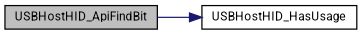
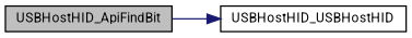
  digraph {
    rankdir=LR
    fontname=Roboto
    node [color=black fontname=Roboto fontsize=10 shape=record style=filled]
    n1 [fillcolor=grey75 fontcolor=black height=0.2 label=USBHostHID_ApiFindBit width=0.4]
-   n2 [fillcolor=white height=0.2 label=USBHostHID_HasUsage width=0.4]
+   n2 [fillcolor=white height=0.2 label=USBHostHID_USBHostHID width=0.4]
    n1 -> n2 [color=midnightblue fontname=Roboto fontsize=10 labelfontname=Helvetica labelfontsize=10 style=solid]
  }
